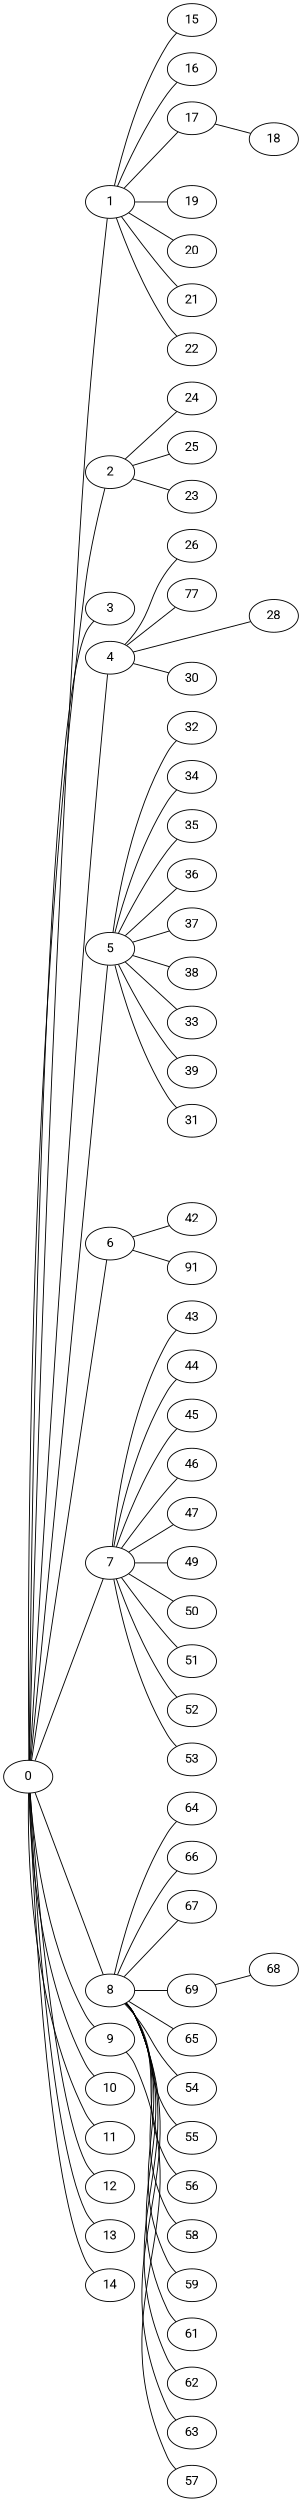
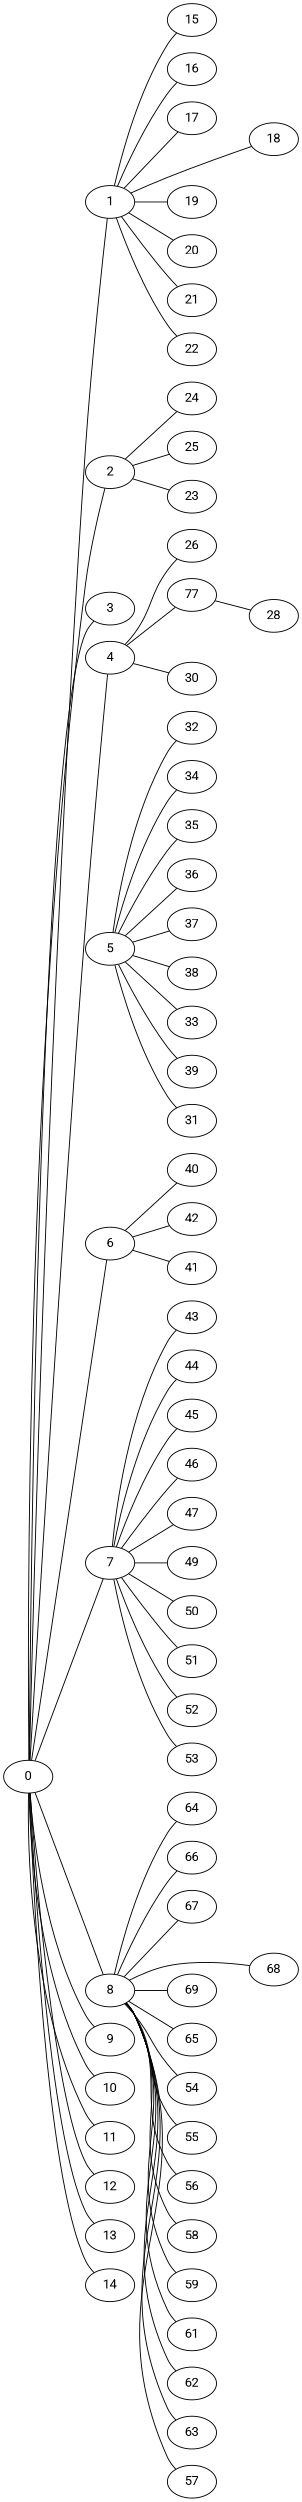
  graph {
    fontname=Roboto
    rankdir=LR
    node [fontname=Roboto]
    edge [fontname=Roboto]
    0
    1
    2
    3
    4
    5
    6
    7
    8
    9
    10
    11
    12
    13
    14
    15
    16
    17
    18
    19
    20
    21
    22
    24
    25
    23
    26
    n28 [label=77]
    28
    30
    32
    34
    35
    36
    37
    38
    33
    39
    31
+   40
    42
-   41 [label=91]
+   41
    43
    44
    45
    46
    47
    49
    50
    51
    52
    53
    64
    66
    67
    68
    69
    65
    54
    55
    56
    57
    58
    59
    61
    62
    63
    0 -- 1
    0 -- 2
    0 -- 3
    0 -- 4
-   0 -- 5
    0 -- 6
    0 -- 7
    0 -- 8
    0 -- 9
    0 -- 10
    0 -- 11
    0 -- 12
    0 -- 13
    0 -- 14
    1 -- 15
    1 -- 16
    1 -- 17
-   17 -- 18
+   1 -- 18
    1 -- 19
    1 -- 20
    1 -- 21
    1 -- 22
    2 -- 24
    2 -- 25
    2 -- 23
    4 -- 26
    4 -- n28
-   4 -- 28
+   n28 -- 28
    4 -- 30
    5 -- 32
    5 -- 34
    5 -- 35
    5 -- 36
    5 -- 37
    5 -- 38
    5 -- 33
    5 -- 39
    5 -- 31
+   6 -- 40
    6 -- 42
    6 -- 41
    7 -- 43
    7 -- 44
    7 -- 45
    7 -- 46
    7 -- 47
    7 -- 49
    7 -- 50
    7 -- 51
    7 -- 52
    7 -- 53
    8 -- 64
    8 -- 66
    8 -- 67
-   69 -- 68
+   8 -- 68
    8 -- 69
    8 -- 65
    8 -- 54
    8 -- 55
    8 -- 56
-   9 -- 57
+   8 -- 57
    8 -- 58
    8 -- 59
    8 -- 61
    8 -- 62
    8 -- 63
  }
